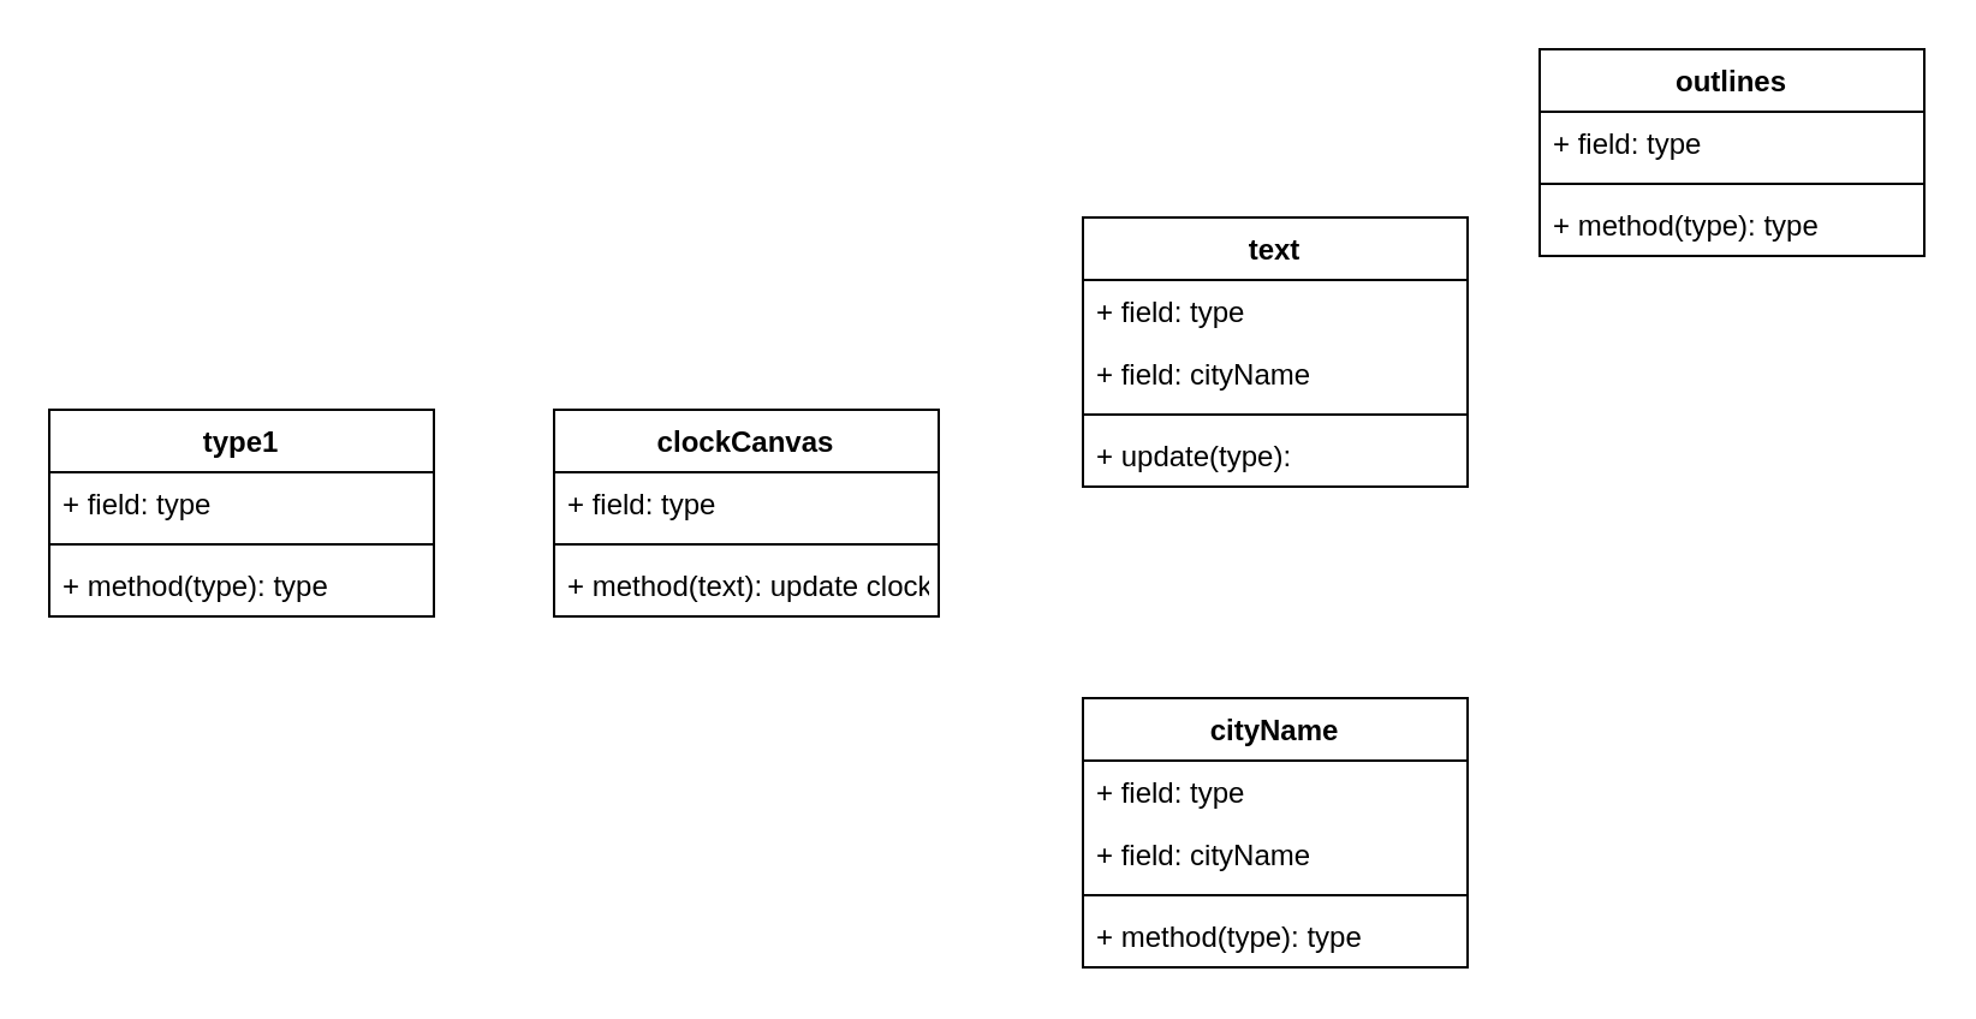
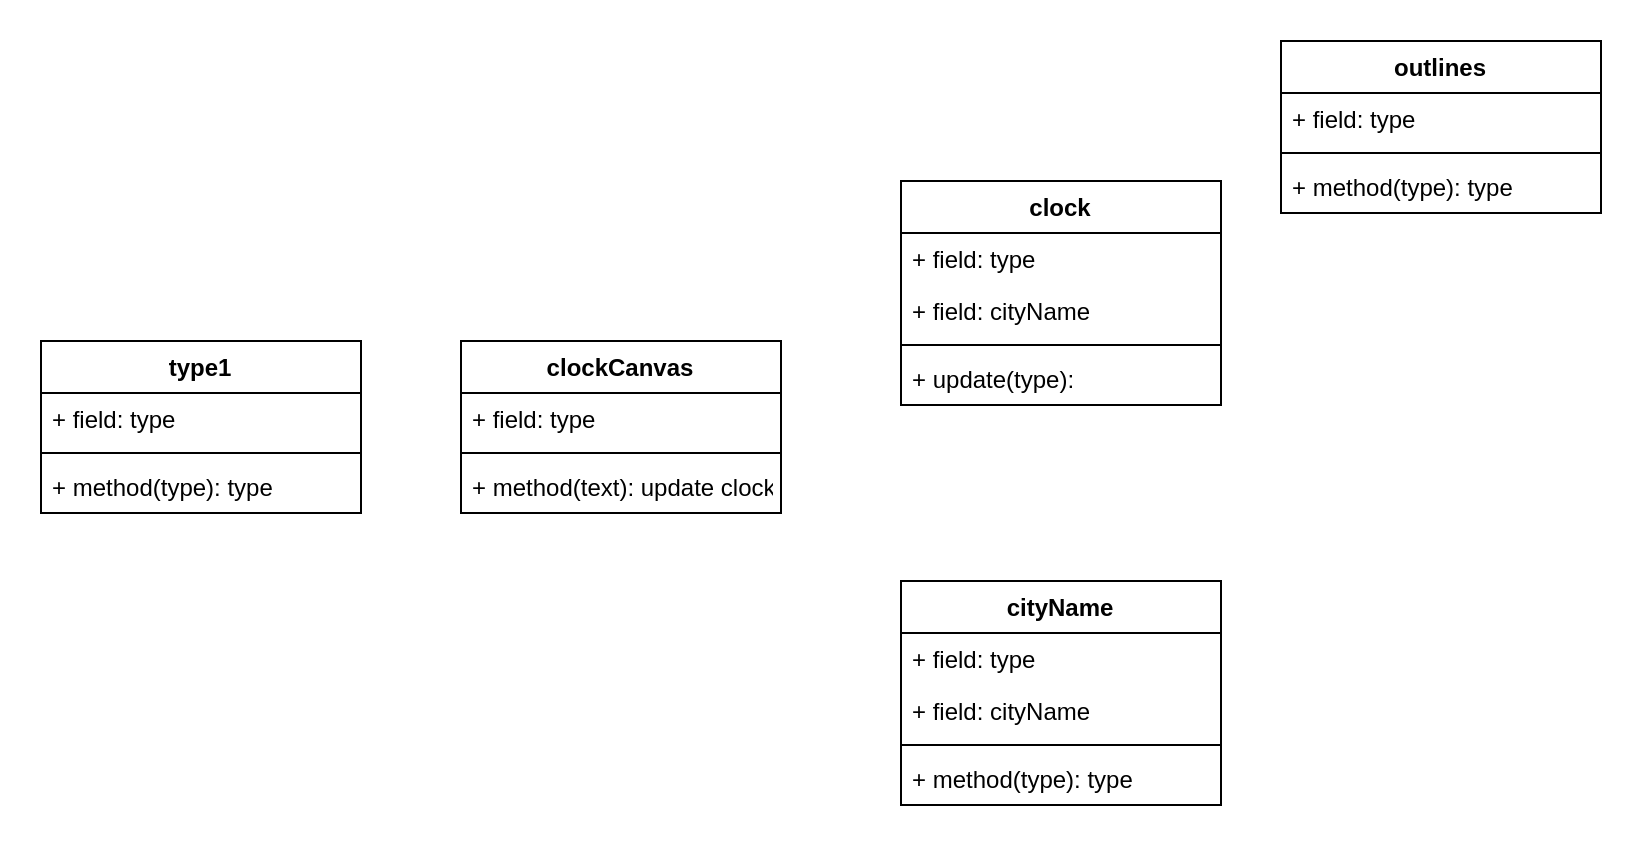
  <mxCell id="0" />
  <mxCell id="1" parent="0" />
  <mxCell id="2" value="type1" style="swimlane;fontStyle=1;align=center;verticalAlign=top;childLayout=stackLayout;horizontal=1;startSize=26;horizontalStack=0;resizeParent=1;resizeParentMax=0;resizeLast=0;collapsible=1;marginBottom=0;" vertex="1" parent="1"><mxGeometry x="20" y="170" width="160" height="86" as="geometry" /></mxCell>
  <mxCell id="3" value="+ field: type" style="text;strokeColor=none;fillColor=none;align=left;verticalAlign=top;spacingLeft=4;spacingRight=4;overflow=hidden;rotatable=0;points=[[0,0.5],[1,0.5]];portConstraint=eastwest;" vertex="1" parent="2"><mxGeometry y="26" width="160" height="26" as="geometry" /></mxCell>
  <mxCell id="4" value="" style="line;strokeWidth=1;fillColor=none;align=left;verticalAlign=middle;spacingTop=-1;spacingLeft=3;spacingRight=3;rotatable=0;labelPosition=right;points=[];portConstraint=eastwest;strokeColor=inherit;" vertex="1" parent="2"><mxGeometry y="52" width="160" height="8" as="geometry" /></mxCell>
  <mxCell id="5" value="+ method(type): type" style="text;strokeColor=none;fillColor=none;align=left;verticalAlign=top;spacingLeft=4;spacingRight=4;overflow=hidden;rotatable=0;points=[[0,0.5],[1,0.5]];portConstraint=eastwest;" vertex="1" parent="2"><mxGeometry y="60" width="160" height="26" as="geometry" /></mxCell>
  <mxCell id="6" value="clockCanvas" style="swimlane;fontStyle=1;align=center;verticalAlign=top;childLayout=stackLayout;horizontal=1;startSize=26;horizontalStack=0;resizeParent=1;resizeParentMax=0;resizeLast=0;collapsible=1;marginBottom=0;" vertex="1" parent="1"><mxGeometry x="230" y="170" width="160" height="86" as="geometry" /></mxCell>
  <mxCell id="7" value="+ field: type" style="text;strokeColor=none;fillColor=none;align=left;verticalAlign=top;spacingLeft=4;spacingRight=4;overflow=hidden;rotatable=0;points=[[0,0.5],[1,0.5]];portConstraint=eastwest;" vertex="1" parent="6"><mxGeometry y="26" width="160" height="26" as="geometry" /></mxCell>
  <mxCell id="8" value="" style="line;strokeWidth=1;fillColor=none;align=left;verticalAlign=middle;spacingTop=-1;spacingLeft=3;spacingRight=3;rotatable=0;labelPosition=right;points=[];portConstraint=eastwest;strokeColor=inherit;" vertex="1" parent="6"><mxGeometry y="52" width="160" height="8" as="geometry" /></mxCell>
  <mxCell id="9" value="+ method(text): update clock" style="text;strokeColor=none;fillColor=none;align=left;verticalAlign=top;spacingLeft=4;spacingRight=4;overflow=hidden;rotatable=0;points=[[0,0.5],[1,0.5]];portConstraint=eastwest;" vertex="1" parent="6"><mxGeometry y="60" width="160" height="26" as="geometry" /></mxCell>
  <mxCell id="10" value="cityName" style="swimlane;fontStyle=1;align=center;verticalAlign=top;childLayout=stackLayout;horizontal=1;startSize=26;horizontalStack=0;resizeParent=1;resizeParentMax=0;resizeLast=0;collapsible=1;marginBottom=0;" vertex="1" parent="1"><mxGeometry x="450" y="290" width="160" height="112" as="geometry" /></mxCell>
  <mxCell id="11" value="+ field: type" style="text;strokeColor=none;fillColor=none;align=left;verticalAlign=top;spacingLeft=4;spacingRight=4;overflow=hidden;rotatable=0;points=[[0,0.5],[1,0.5]];portConstraint=eastwest;" vertex="1" parent="10"><mxGeometry y="26" width="160" height="26" as="geometry" /></mxCell>
  <mxCell id="12" value="+ field: cityName" style="text;strokeColor=none;fillColor=none;align=left;verticalAlign=top;spacingLeft=4;spacingRight=4;overflow=hidden;rotatable=0;points=[[0,0.5],[1,0.5]];portConstraint=eastwest;" vertex="1" parent="10"><mxGeometry y="52" width="160" height="26" as="geometry" /></mxCell>
  <mxCell id="13" value="" style="line;strokeWidth=1;fillColor=none;align=left;verticalAlign=middle;spacingTop=-1;spacingLeft=3;spacingRight=3;rotatable=0;labelPosition=right;points=[];portConstraint=eastwest;strokeColor=inherit;" vertex="1" parent="10"><mxGeometry y="78" width="160" height="8" as="geometry" /></mxCell>
  <mxCell id="14" value="+ method(type): type" style="text;strokeColor=none;fillColor=none;align=left;verticalAlign=top;spacingLeft=4;spacingRight=4;overflow=hidden;rotatable=0;points=[[0,0.5],[1,0.5]];portConstraint=eastwest;" vertex="1" parent="10"><mxGeometry y="86" width="160" height="26" as="geometry" /></mxCell>
- <mxCell id="15" value="text" style="swimlane;fontStyle=1;align=center;verticalAlign=top;childLayout=stackLayout;horizontal=1;startSize=26;horizontalStack=0;resizeParent=1;resizeParentMax=0;resizeLast=0;collapsible=1;marginBottom=0;" vertex="1" parent="1"><mxGeometry x="450" y="90" width="160" height="112" as="geometry" /></mxCell>
+ <mxCell id="15" value="clock" style="swimlane;fontStyle=1;align=center;verticalAlign=top;childLayout=stackLayout;horizontal=1;startSize=26;horizontalStack=0;resizeParent=1;resizeParentMax=0;resizeLast=0;collapsible=1;marginBottom=0;" vertex="1" parent="1"><mxGeometry x="450" y="90" width="160" height="112" as="geometry" /></mxCell>
  <mxCell id="16" value="+ field: type" style="text;strokeColor=none;fillColor=none;align=left;verticalAlign=top;spacingLeft=4;spacingRight=4;overflow=hidden;rotatable=0;points=[[0,0.5],[1,0.5]];portConstraint=eastwest;" vertex="1" parent="15"><mxGeometry y="26" width="160" height="26" as="geometry" /></mxCell>
  <mxCell id="17" value="+ field: cityName" style="text;strokeColor=none;fillColor=none;align=left;verticalAlign=top;spacingLeft=4;spacingRight=4;overflow=hidden;rotatable=0;points=[[0,0.5],[1,0.5]];portConstraint=eastwest;" vertex="1" parent="15"><mxGeometry y="52" width="160" height="26" as="geometry" /></mxCell>
  <mxCell id="18" value="" style="line;strokeWidth=1;fillColor=none;align=left;verticalAlign=middle;spacingTop=-1;spacingLeft=3;spacingRight=3;rotatable=0;labelPosition=right;points=[];portConstraint=eastwest;strokeColor=inherit;" vertex="1" parent="15"><mxGeometry y="78" width="160" height="8" as="geometry" /></mxCell>
  <mxCell id="19" value="+ update(type): " style="text;strokeColor=none;fillColor=none;align=left;verticalAlign=top;spacingLeft=4;spacingRight=4;overflow=hidden;rotatable=0;points=[[0,0.5],[1,0.5]];portConstraint=eastwest;" vertex="1" parent="15"><mxGeometry y="86" width="160" height="26" as="geometry" /></mxCell>
  <mxCell id="20" value="outlines" style="swimlane;fontStyle=1;align=center;verticalAlign=top;childLayout=stackLayout;horizontal=1;startSize=26;horizontalStack=0;resizeParent=1;resizeParentMax=0;resizeLast=0;collapsible=1;marginBottom=0;" vertex="1" parent="1"><mxGeometry x="640" y="20" width="160" height="86" as="geometry" /></mxCell>
  <mxCell id="21" value="+ field: type" style="text;strokeColor=none;fillColor=none;align=left;verticalAlign=top;spacingLeft=4;spacingRight=4;overflow=hidden;rotatable=0;points=[[0,0.5],[1,0.5]];portConstraint=eastwest;" vertex="1" parent="20"><mxGeometry y="26" width="160" height="26" as="geometry" /></mxCell>
  <mxCell id="22" value="" style="line;strokeWidth=1;fillColor=none;align=left;verticalAlign=middle;spacingTop=-1;spacingLeft=3;spacingRight=3;rotatable=0;labelPosition=right;points=[];portConstraint=eastwest;strokeColor=inherit;" vertex="1" parent="20"><mxGeometry y="52" width="160" height="8" as="geometry" /></mxCell>
  <mxCell id="23" value="+ method(type): type" style="text;strokeColor=none;fillColor=none;align=left;verticalAlign=top;spacingLeft=4;spacingRight=4;overflow=hidden;rotatable=0;points=[[0,0.5],[1,0.5]];portConstraint=eastwest;" vertex="1" parent="20"><mxGeometry y="60" width="160" height="26" as="geometry" /></mxCell>
